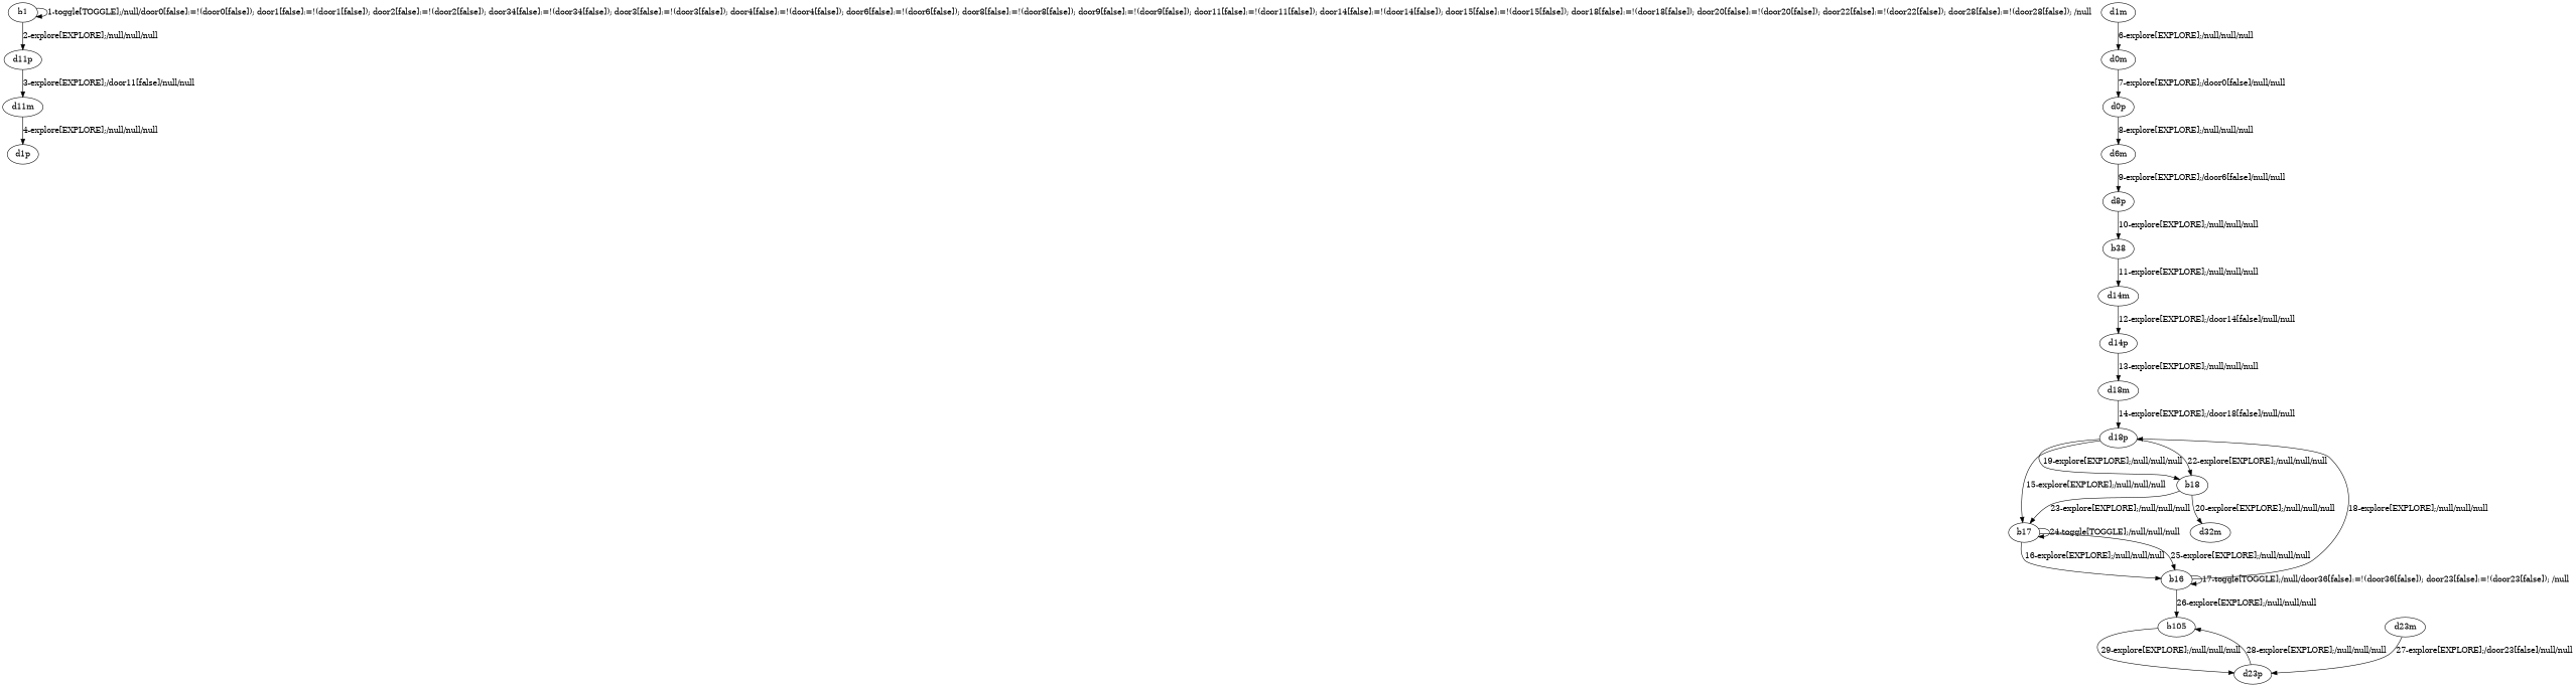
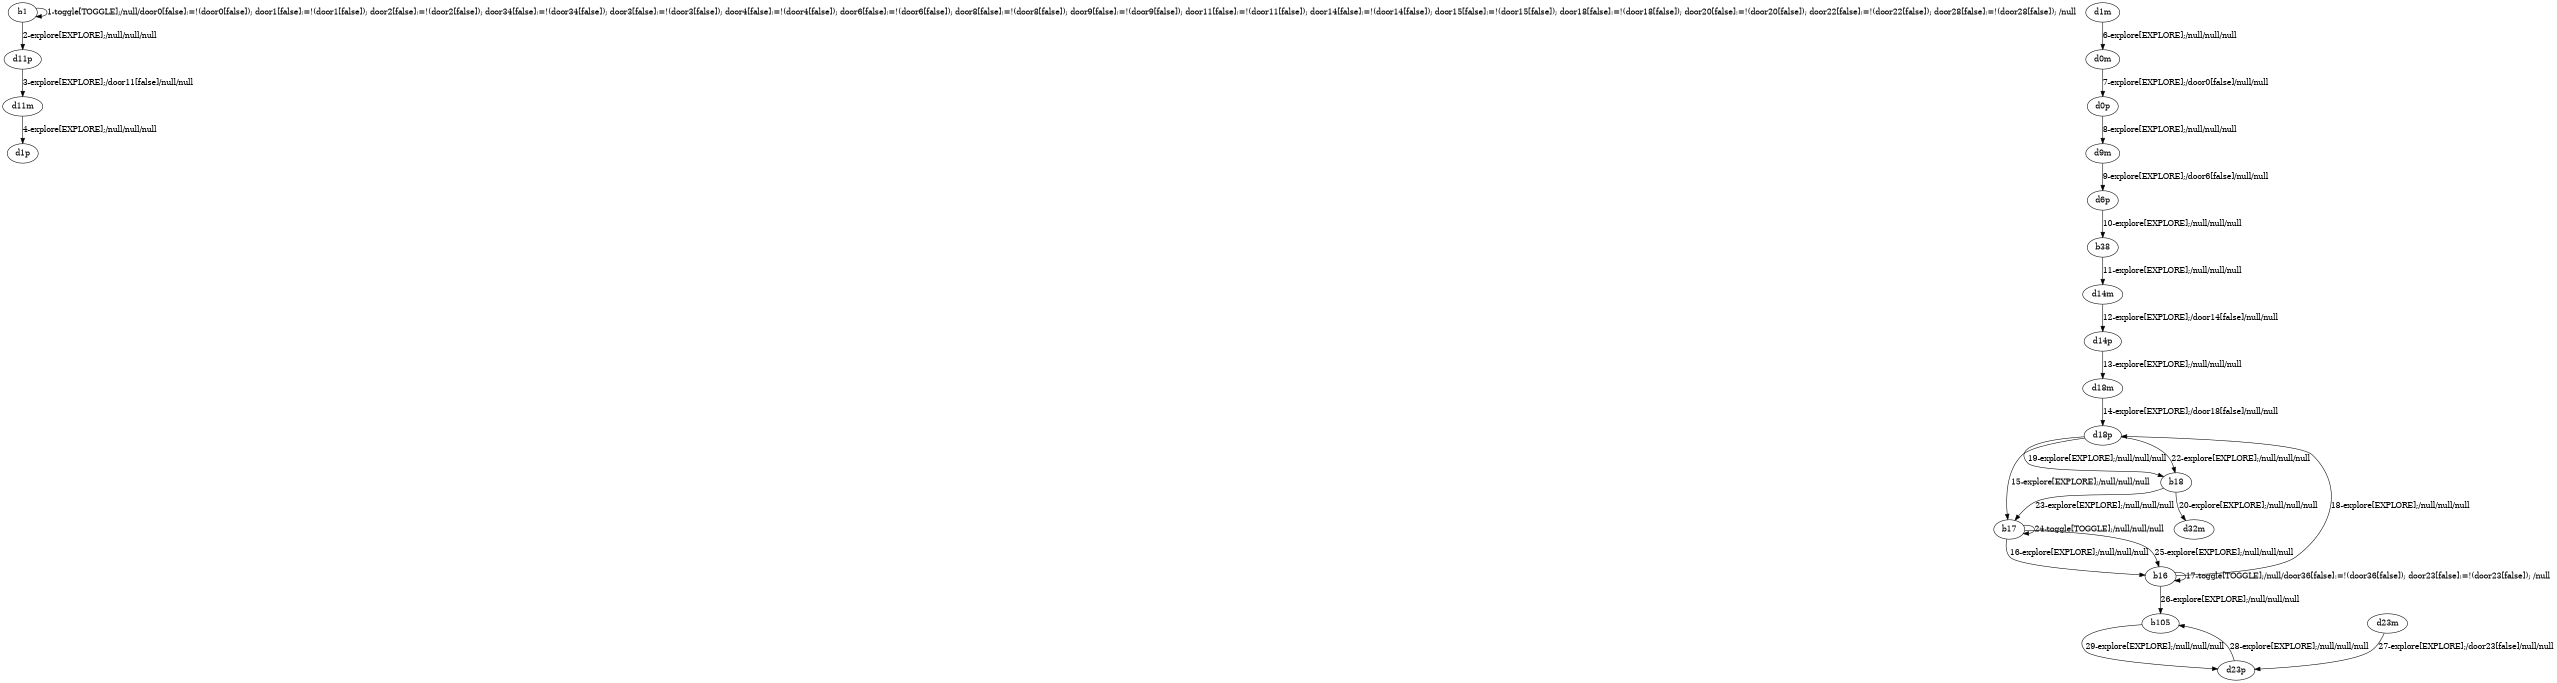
  digraph {
    b1
    d11p
    d11m
    d1p
    d1m
    d0m
    d0p
-   d6m
-   d6p [label=d8p]
+   d6m [label=d9m]
+   d6p
    b38
    d14m
    d14p
    d18m
    d18p
    b17
    b18
    b16
    d32m
    b105
    d23m
    d23p
    b1 -> b1 [label="1-toggle[TOGGLE];/null/door0[false]:=!(door0[false]); door1[false]:=!(door1[false]); door2[false]:=!(door2[false]); door34[false]:=!(door34[false]); door3[false]:=!(door3[false]); door4[false]:=!(door4[false]); door6[false]:=!(door6[false]); door8[false]:=!(door8[false]); door9[false]:=!(door9[false]); door11[false]:=!(door11[false]); door14[false]:=!(door14[false]); door15[false]:=!(door15[false]); door18[false]:=!(door18[false]); door20[false]:=!(door20[false]); door22[false]:=!(door22[false]); door28[false]:=!(door28[false]); /null"]
    b1 -> d11p [label="2-explore[EXPLORE];/null/null/null"]
    d11p -> d11m [label="3-explore[EXPLORE];/door11[false]/null/null"]
    d11m -> d1p [label="4-explore[EXPLORE];/null/null/null"]
    d1m -> d0m [label="6-explore[EXPLORE];/null/null/null"]
    d0m -> d0p [label="7-explore[EXPLORE];/door0[false]/null/null"]
    d0p -> d6m [label="8-explore[EXPLORE];/null/null/null"]
    d6m -> d6p [label="9-explore[EXPLORE];/door6[false]/null/null"]
    d6p -> b38 [label="10-explore[EXPLORE];/null/null/null"]
    b38 -> d14m [label="11-explore[EXPLORE];/null/null/null"]
    d14m -> d14p [label="12-explore[EXPLORE];/door14[false]/null/null"]
    d14p -> d18m [label="13-explore[EXPLORE];/null/null/null"]
    d18m -> d18p [label="14-explore[EXPLORE];/door18[false]/null/null"]
    d18p -> b17 [label="15-explore[EXPLORE];/null/null/null"]
    d18p -> b18 [label="19-explore[EXPLORE];/null/null/null"]
    d18p -> b18 [label="22-explore[EXPLORE];/null/null/null"]
    b17 -> b17 [label="24-toggle[TOGGLE];/null/null/null"]
    b17 -> b16 [label="16-explore[EXPLORE];/null/null/null"]
    b17 -> b16 [label="25-explore[EXPLORE];/null/null/null"]
    b18 -> b17 [label="23-explore[EXPLORE];/null/null/null"]
    b18 -> d32m [label="20-explore[EXPLORE];/null/null/null"]
    b16 -> d18p [label="18-explore[EXPLORE];/null/null/null"]
    b16 -> b16 [label="17-toggle[TOGGLE];/null/door36[false]:=!(door36[false]); door23[false]:=!(door23[false]); /null"]
    b16 -> b105 [label="26-explore[EXPLORE];/null/null/null"]
    b105 -> d23p [label="29-explore[EXPLORE];/null/null/null"]
    d23m -> d23p [label="27-explore[EXPLORE];/door23[false]/null/null"]
    d23p -> b105 [label="28-explore[EXPLORE];/null/null/null"]
  }
